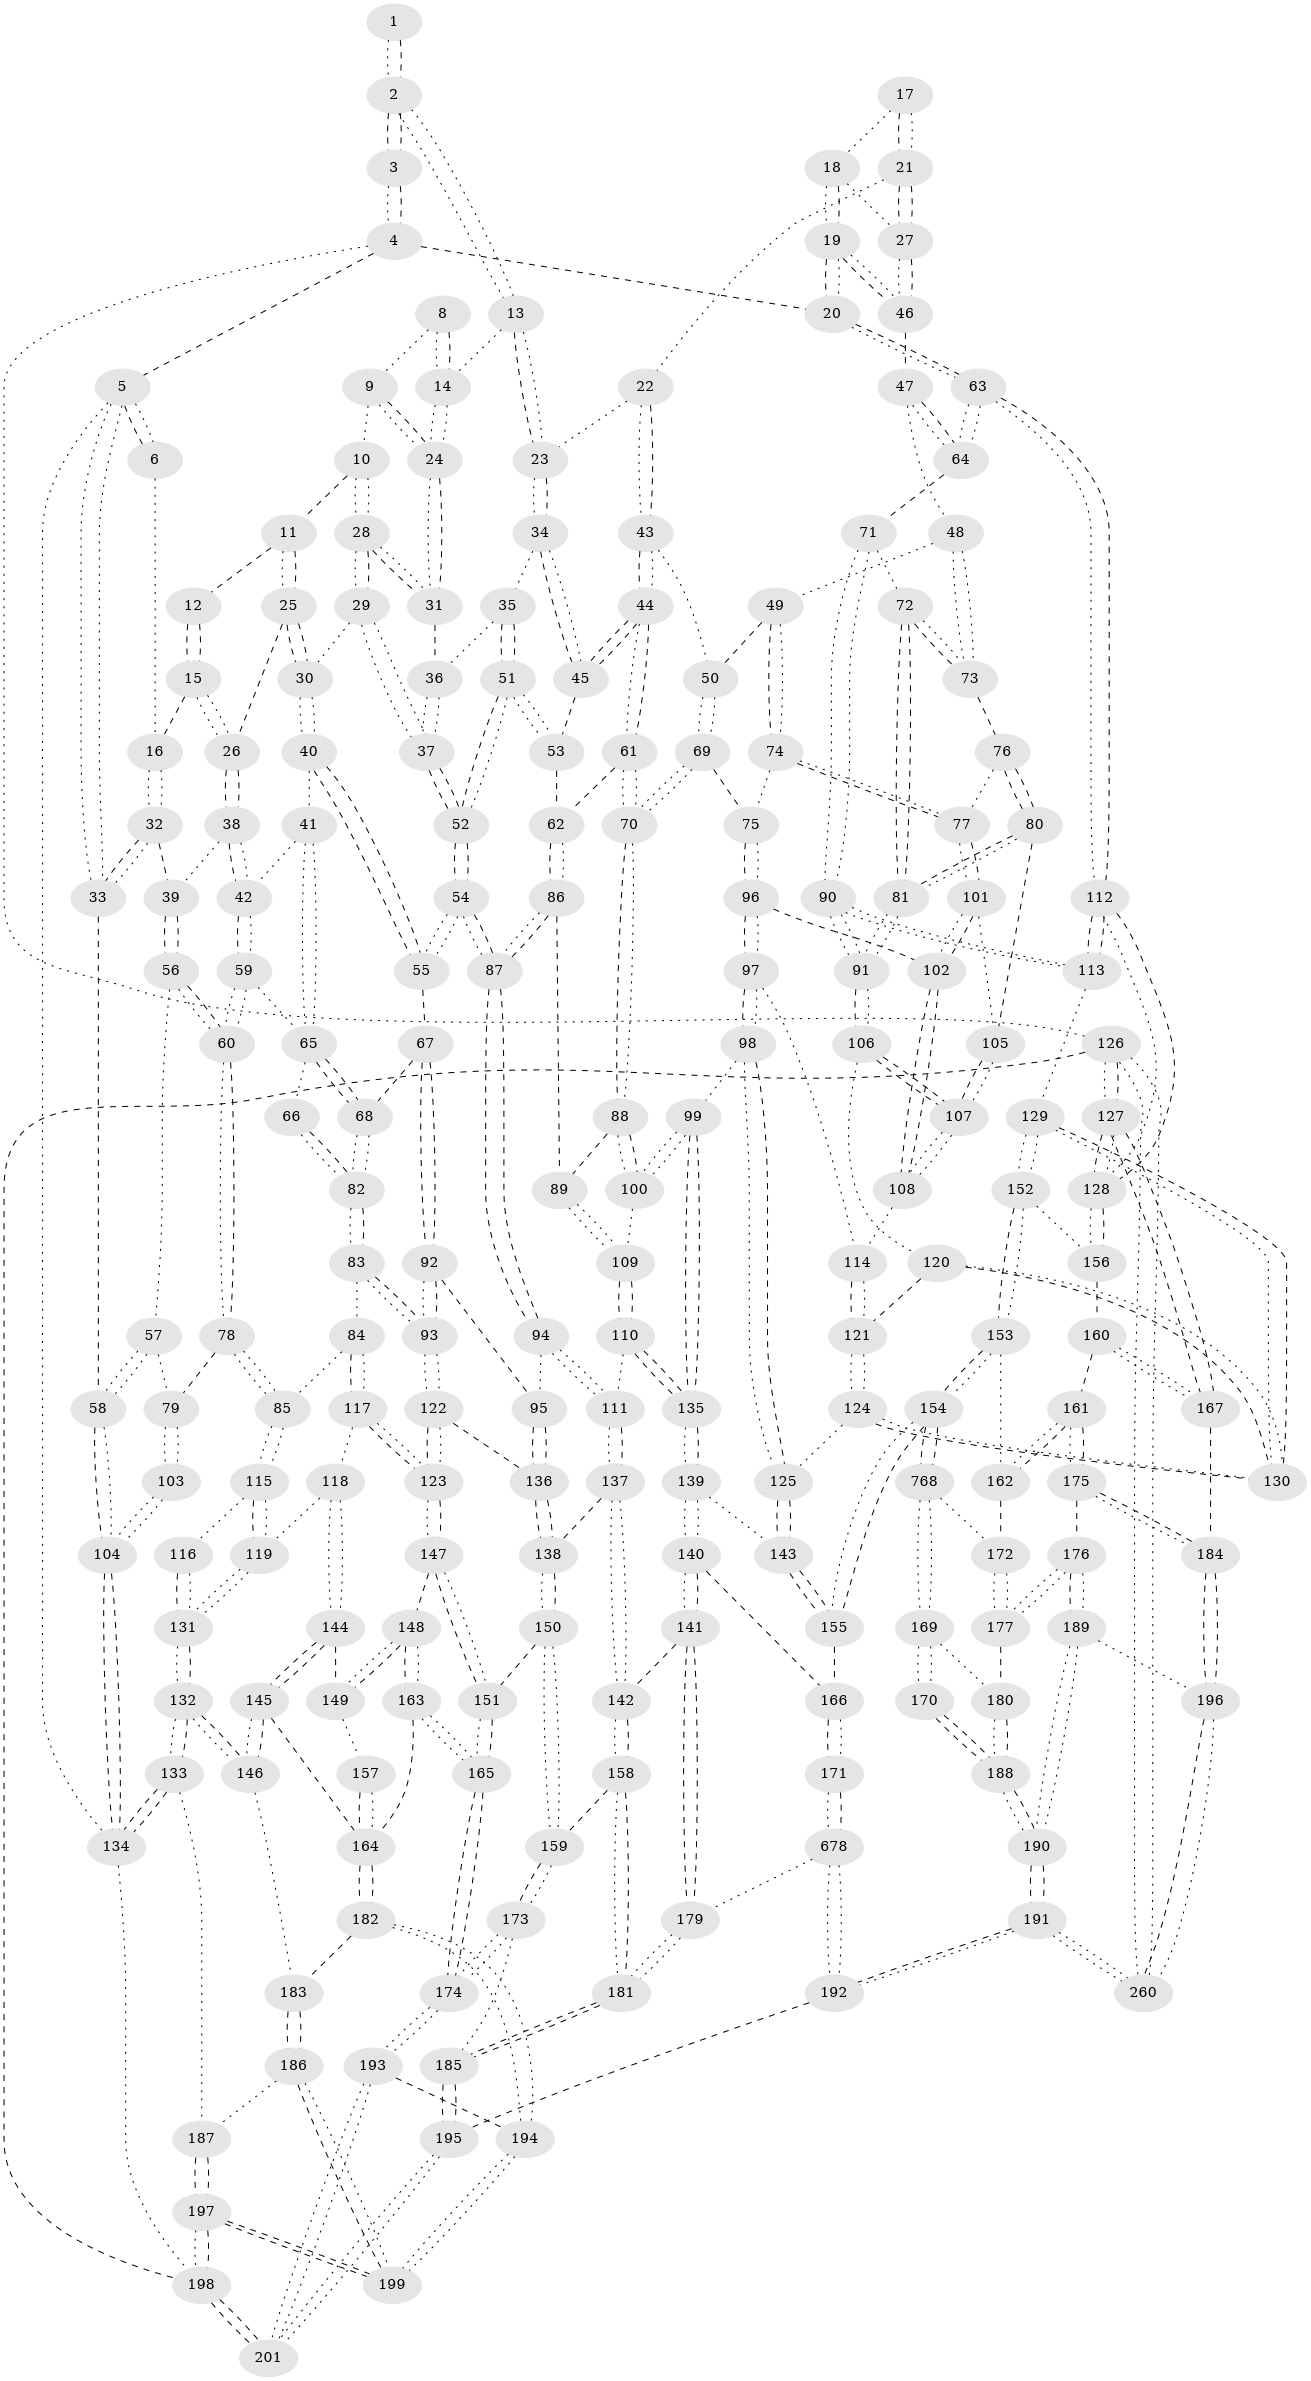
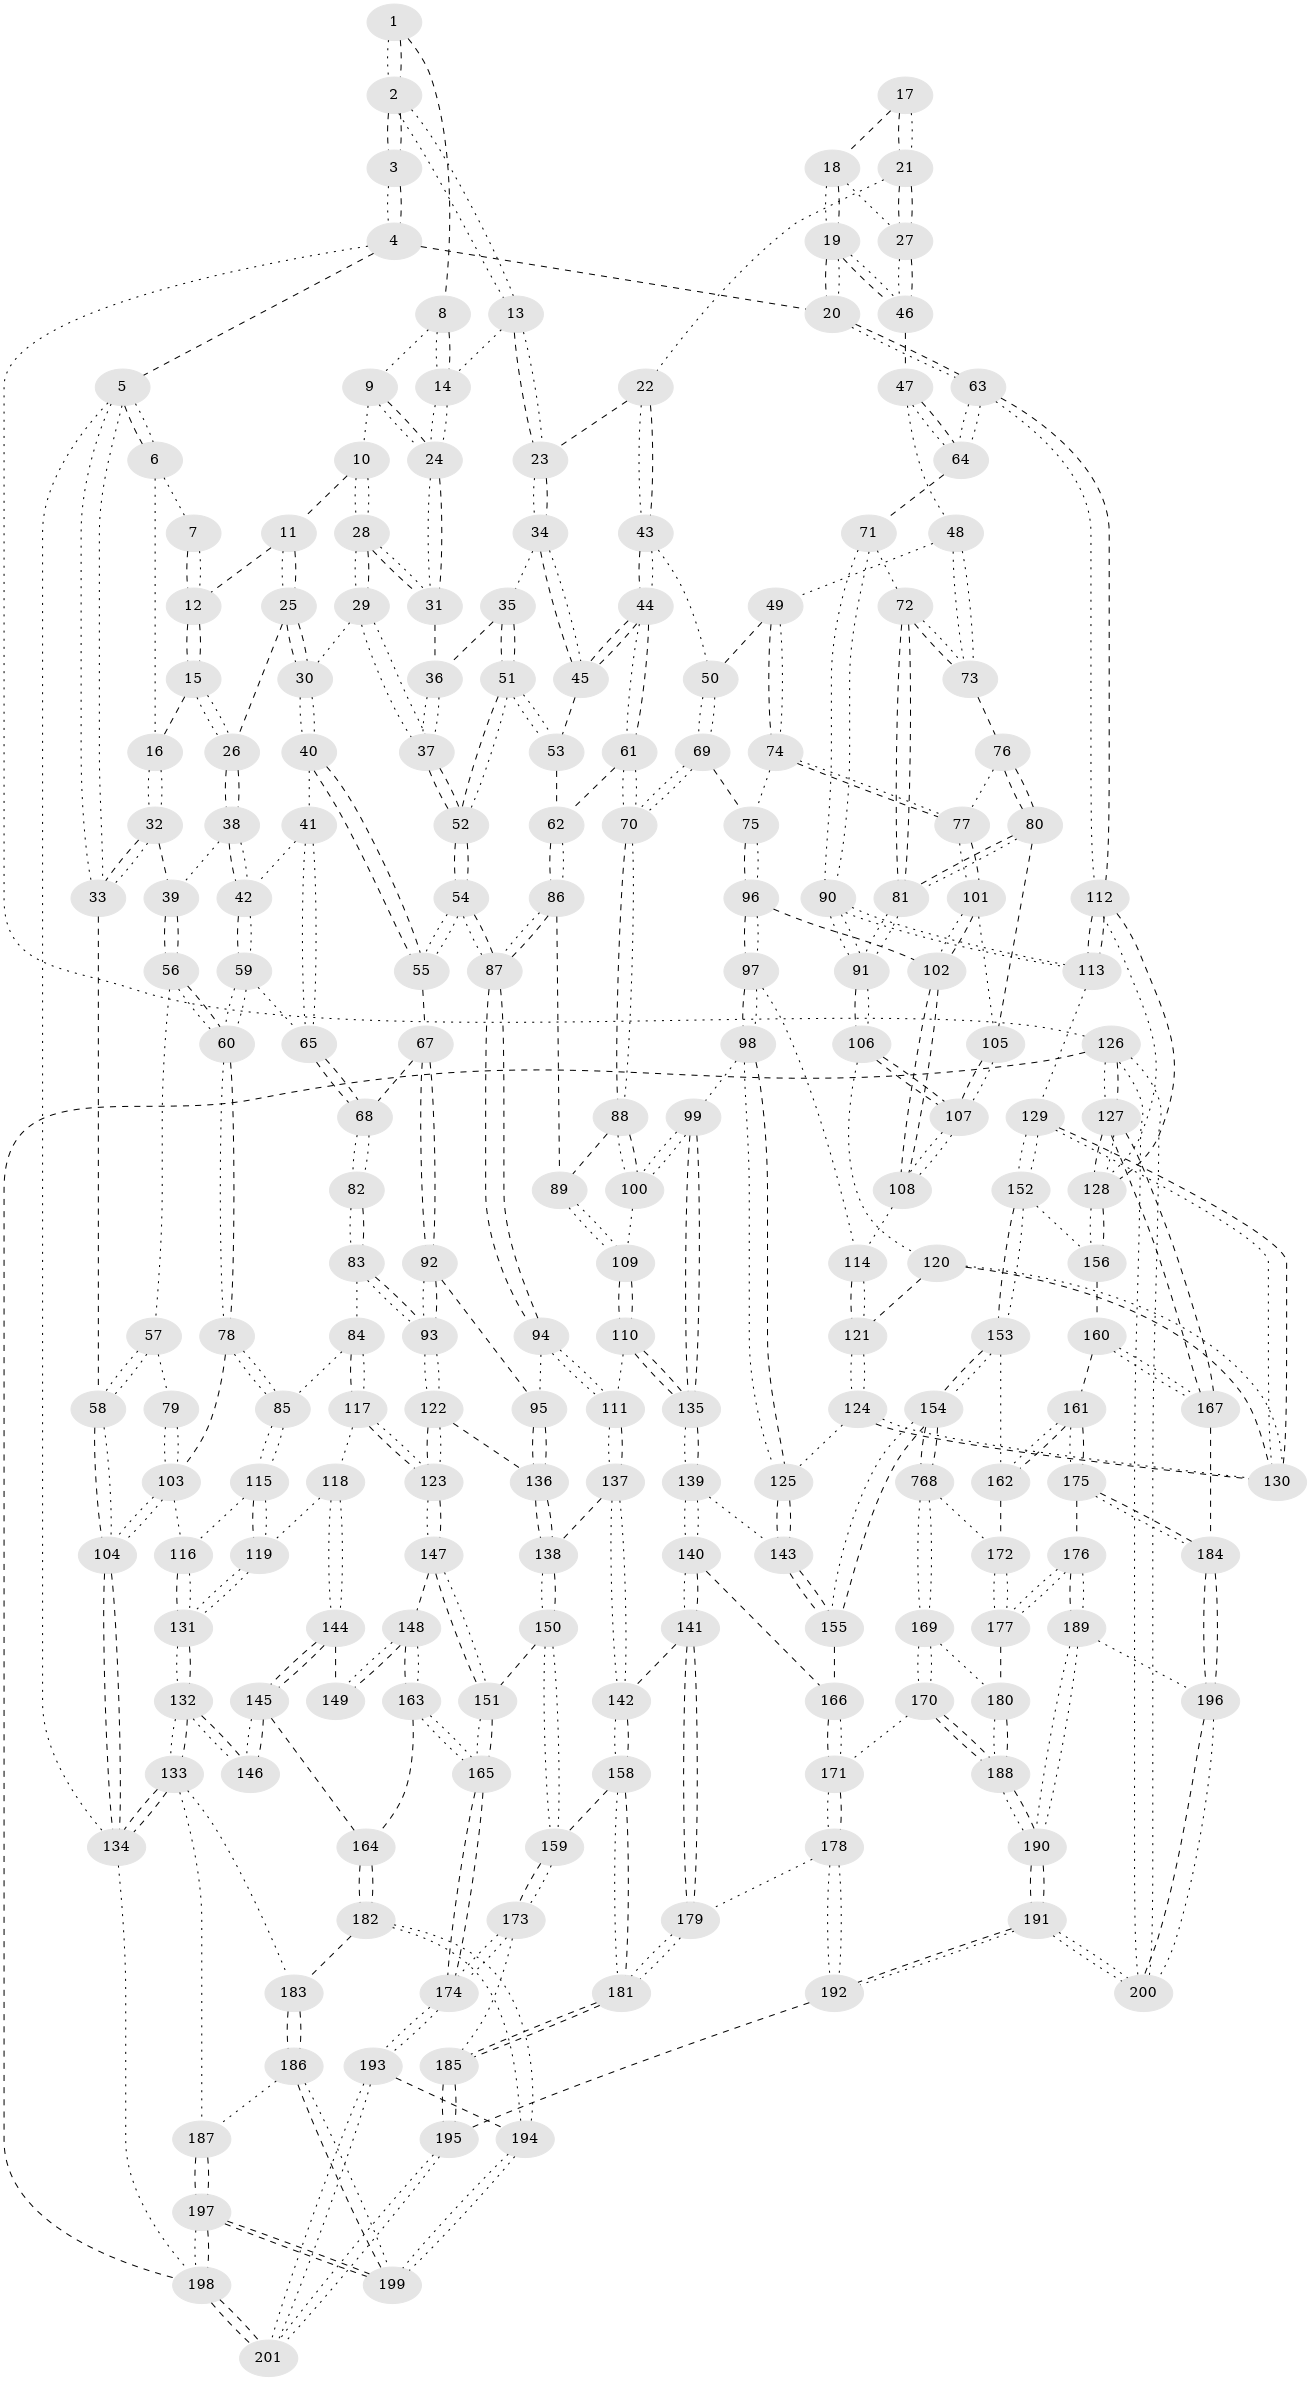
  graph {
    node [color=gray90 style=filled]
    edge [style=dotted]
    1
    2
    8
    3
    13
    9
    14
    4
    23
    5
    20
    126
    6
    33
    134
    63
    127
    198
-   200 [label=260]
+   200
+   7
    16
    58
    12
    32
    15
    10
    24
    11
    28
    31
    25
    29
    26
    30
    34
    38
    39
    17
    18
    21
    19
    27
    22
    46
    47
    64
    112
    43
    44
    50
    35
    45
    36
    40
    42
    37
    52
    41
    55
    56
    104
    51
    53
    54
    59
    57
    60
    65
    67
-   66
    68
    61
    69
    62
    70
    48
    49
    73
    71
    74
    76
    75
    77
    87
    86
    94
    92
    79
    78
    103
    82
    85
    88
    89
    113
    128
    72
    90
    83
    93
    95
    96
    100
    81
    91
    80
    101
    97
    102
    105
    115
    116
    107
    106
    84
    117
    122
    118
    123
    119
    109
    111
    110
    129
    120
    136
    137
    138
    98
    114
    108
    99
    125
    121
    135
    143
    139
    131
    130
    142
    156
    152
    124
    132
    144
    147
    145
    149
    148
    151
    155
    167
    201
    184
    160
    153
    133
    146
    187
    183
    197
    140
    150
    158
    159
    141
    166
    179
    171
    181
    164
-   157
    186
    163
    165
    173
    174
    154
    162
    n180 [label=768]
    172
    169
    161
    182
    185
    175
    176
    177
    194
    193
-   178 [label=678]
+   178
    196
    170
    180
    188
    190
    192
    195
    189
    199
    191
    1 -- 2
    1 -- 2 [style=dashed]
+   1 -- 8 [style=dashed]
    2 -- 3 [style=dashed]
    2 -- 3 [style=dashed]
    2 -- 13
    2 -- 13
    8 -- 9
    8 -- 14
    8 -- 14 [style=dashed]
    3 -- 4
    3 -- 4 [style=dashed]
    13 -- 14
    13 -- 23 [style=dashed]
    13 -- 23
    9 -- 10
    9 -- 24
    9 -- 24 [style=dashed]
    14 -- 24
    14 -- 24
    4 -- 5 [style=dashed]
    4 -- 20 [style=dashed]
    4 -- 126
    23 -- 34
    23 -- 34 [style=dashed]
    5 -- 6 [style=dashed]
    5 -- 6
    5 -- 33
    5 -- 33
    5 -- 134
    20 -- 63
    20 -- 63 [style=dashed]
    126 -- 127
    126 -- 127 [style=dashed]
    126 -- 198 [style=dashed]
    126 -- 200
    126 -- 200
+   6 -- 7
    6 -- 16
    33 -- 58 [style=dashed]
    134 -- 198
    63 -- 64
    63 -- 64
    63 -- 112
    63 -- 112 [style=dashed]
    127 -- 128 [style=dashed]
    127 -- 128
    127 -- 167 [style=dashed]
    127 -- 167 [style=dashed]
    198 -- 201 [style=dashed]
    198 -- 201 [style=dashed]
+   7 -- 12 [style=dashed]
+   7 -- 12
    16 -- 32
    16 -- 32
    58 -- 104 [style=dashed]
    58 -- 104
    12 -- 15 [style=dashed]
    12 -- 15 [style=dashed]
    32 -- 33 [style=dashed]
    32 -- 33
    32 -- 39 [style=dashed]
    15 -- 16 [style=dashed]
    15 -- 26
    15 -- 26
    10 -- 11 [style=dashed]
    10 -- 28
    10 -- 28
    24 -- 31
    24 -- 31 [style=dashed]
    11 -- 12 [style=dashed]
    11 -- 25
    11 -- 25 [style=dashed]
    28 -- 31 [style=dashed]
    28 -- 31
    28 -- 29
    28 -- 29 [style=dashed]
    31 -- 36 [style=dashed]
    25 -- 26 [style=dashed]
    25 -- 30 [style=dashed]
    25 -- 30 [style=dashed]
    29 -- 30
    29 -- 37
    29 -- 37
    26 -- 38 [style=dashed]
    26 -- 38 [style=dashed]
    30 -- 40
    30 -- 40
    34 -- 35
    34 -- 45 [style=dashed]
    34 -- 45
    38 -- 39
    38 -- 42 [style=dashed]
    38 -- 42
    39 -- 56 [style=dashed]
    39 -- 56 [style=dashed]
-   17 -- 18
+   17 -- 18 [style=dashed]
    17 -- 21 [style=dashed]
    17 -- 21
    18 -- 19
    18 -- 19 [style=dashed]
    18 -- 27
    21 -- 27 [style=dashed]
    21 -- 27 [style=dashed]
    21 -- 22
    19 -- 20 [style=dashed]
    19 -- 20
    19 -- 46 [style=dashed]
    19 -- 46
    27 -- 46
    27 -- 46 [style=dashed]
-   22 -- 23
+   22 -- 23 [style=dashed]
    22 -- 43
    22 -- 43 [style=dashed]
    46 -- 47 [style=dashed]
    47 -- 64
    47 -- 64 [style=dashed]
    47 -- 48
    64 -- 71 [style=dashed]
    112 -- 113 [style=dashed]
    112 -- 113 [style=dashed]
    112 -- 128
    112 -- 128 [style=dashed]
    43 -- 44 [style=dashed]
    43 -- 44
    43 -- 50
    44 -- 45 [style=dashed]
    44 -- 45 [style=dashed]
    44 -- 61
    44 -- 61 [style=dashed]
    50 -- 69
    50 -- 69
-   35 -- 36
+   35 -- 36 [style=dashed]
    35 -- 51 [style=dashed]
    35 -- 51 [style=dashed]
    45 -- 53 [style=dashed]
    36 -- 37
    36 -- 37
    40 -- 41
    40 -- 55 [style=dashed]
    40 -- 55 [style=dashed]
    42 -- 59 [style=dashed]
    42 -- 59
    37 -- 52 [style=dashed]
    37 -- 52 [style=dashed]
    52 -- 54 [style=dashed]
    52 -- 54 [style=dashed]
    41 -- 42
    41 -- 65
    41 -- 65
    55 -- 67 [style=dashed]
    56 -- 57
    56 -- 60
    56 -- 60 [style=dashed]
    104 -- 134 [style=dashed]
    104 -- 134 [style=dashed]
    51 -- 52 [style=dashed]
    51 -- 52
    51 -- 53
    51 -- 53
    53 -- 62 [style=dashed]
    54 -- 55
    54 -- 55
    54 -- 87
    54 -- 87 [style=dashed]
    59 -- 60
    59 -- 60
    59 -- 65
    57 -- 58
    57 -- 58
    57 -- 79
    60 -- 78
    60 -- 78 [style=dashed]
-   65 -- 66
    65 -- 68 [style=dashed]
    65 -- 68 [style=dashed]
    67 -- 68 [style=dashed]
    67 -- 92 [style=dashed]
    67 -- 92 [style=dashed]
-   66 -- 82
-   66 -- 82 [style=dashed]
    68 -- 82
    68 -- 82
    61 -- 62 [style=dashed]
    61 -- 70
    61 -- 70
    69 -- 70
    69 -- 70
    69 -- 75 [style=dashed]
    62 -- 86 [style=dashed]
    62 -- 86
    70 -- 88 [style=dashed]
    70 -- 88
    48 -- 49
    48 -- 73
    48 -- 73
    49 -- 50 [style=dashed]
    49 -- 74 [style=dashed]
    49 -- 74
    73 -- 76 [style=dashed]
    71 -- 72
    71 -- 90
    71 -- 90
    74 -- 75
    74 -- 77 [style=dashed]
    74 -- 77
    76 -- 77
    76 -- 80 [style=dashed]
    76 -- 80 [style=dashed]
    75 -- 96 [style=dashed]
    75 -- 96
    77 -- 101
    77 -- 101 [style=dashed]
    87 -- 94 [style=dashed]
    87 -- 94 [style=dashed]
    86 -- 87
    86 -- 87 [style=dashed]
    86 -- 89 [style=dashed]
    94 -- 95
    94 -- 111
    94 -- 111
    92 -- 93
    92 -- 93 [style=dashed]
    92 -- 95 [style=dashed]
    79 -- 103
    79 -- 103
-   78 -- 79 [style=dashed]
+   78 -- 103 [style=dashed]
    78 -- 85
    78 -- 85
    103 -- 104
    103 -- 104
+   103 -- 116
    82 -- 83
    82 -- 83 [style=dashed]
    85 -- 115
    85 -- 115
    88 -- 89 [style=dashed]
    88 -- 100
    88 -- 100 [style=dashed]
    89 -- 109
    89 -- 109
    113 -- 129
    128 -- 156
    128 -- 156 [style=dashed]
    72 -- 73 [style=dashed]
    72 -- 73
    72 -- 81 [style=dashed]
    72 -- 81 [style=dashed]
    90 -- 113
    90 -- 113
    90 -- 91
    90 -- 91
    83 -- 93
    83 -- 93 [style=dashed]
    83 -- 84
    93 -- 122
    93 -- 122
    95 -- 136 [style=dashed]
    95 -- 136 [style=dashed]
    96 -- 97 [style=dashed]
    96 -- 97
    96 -- 102 [style=dashed]
    100 -- 109
    81 -- 91
    81 -- 91
    91 -- 106 [style=dashed]
    91 -- 106
    80 -- 81 [style=dashed]
    80 -- 81
    80 -- 105 [style=dashed]
    101 -- 102
    101 -- 102 [style=dashed]
    101 -- 105
    97 -- 98 [style=dashed]
    97 -- 98
    97 -- 114
    102 -- 108 [style=dashed]
    102 -- 108 [style=dashed]
    105 -- 107 [style=dashed]
    105 -- 107
    115 -- 116
    115 -- 119 [style=dashed]
    115 -- 119
    116 -- 131 [style=dashed]
    116 -- 131
    107 -- 108
    107 -- 108
    106 -- 107 [style=dashed]
    106 -- 107 [style=dashed]
    106 -- 120
    84 -- 85
    84 -- 117 [style=dashed]
    84 -- 117
    117 -- 118
    117 -- 123 [style=dashed]
    117 -- 123
    122 -- 123 [style=dashed]
    122 -- 123
    122 -- 136 [style=dashed]
    118 -- 119
    118 -- 144
    118 -- 144
    123 -- 147
    123 -- 147 [style=dashed]
    119 -- 131
    119 -- 131
    109 -- 110 [style=dashed]
    109 -- 110 [style=dashed]
    111 -- 137
    111 -- 137 [style=dashed]
    110 -- 111
    110 -- 135 [style=dashed]
    110 -- 135 [style=dashed]
    129 -- 130
    129 -- 130 [style=dashed]
    129 -- 152
    129 -- 152
    120 -- 121 [style=dashed]
    120 -- 130 [style=dashed]
    120 -- 130
    136 -- 138 [style=dashed]
    136 -- 138 [style=dashed]
    137 -- 138 [style=dashed]
    137 -- 142
    137 -- 142
    138 -- 150
    138 -- 150 [style=dashed]
    98 -- 99
    98 -- 125
    98 -- 125 [style=dashed]
    114 -- 121 [style=dashed]
    114 -- 121
    108 -- 114
    99 -- 100
    99 -- 100
    99 -- 135 [style=dashed]
    99 -- 135 [style=dashed]
    125 -- 143 [style=dashed]
    125 -- 143 [style=dashed]
    121 -- 124
    121 -- 124
    135 -- 139
    135 -- 139 [style=dashed]
    143 -- 155 [style=dashed]
    143 -- 155 [style=dashed]
    139 -- 143
    139 -- 140
    139 -- 140
    131 -- 132
    131 -- 132 [style=dashed]
    142 -- 158
    142 -- 158 [style=dashed]
    156 -- 160 [style=dashed]
    152 -- 156
    152 -- 153 [style=dashed]
    152 -- 153
    124 -- 125
    124 -- 130 [style=dashed]
    124 -- 130
    132 -- 133
    132 -- 133 [style=dashed]
    132 -- 146
    132 -- 146 [style=dashed]
    144 -- 145 [style=dashed]
    144 -- 145 [style=dashed]
    144 -- 149 [style=dashed]
    147 -- 148 [style=dashed]
    147 -- 151 [style=dashed]
    147 -- 151
    145 -- 146
    145 -- 146 [style=dashed]
    145 -- 164 [style=dashed]
-   149 -- 157
    148 -- 149
    148 -- 149 [style=dashed]
    148 -- 163 [style=dashed]
    148 -- 163
    151 -- 165
    151 -- 165 [style=dashed]
    155 -- 166 [style=dashed]
    167 -- 184 [style=dashed]
    184 -- 196 [style=dashed]
    184 -- 196 [style=dashed]
    160 -- 167
    160 -- 167
    160 -- 161 [style=dashed]
    153 -- 154 [style=dashed]
    153 -- 154
    153 -- 162
    133 -- 134 [style=dashed]
    133 -- 134 [style=dashed]
    133 -- 187
-   146 -- 183
+   133 -- 183
    187 -- 197 [style=dashed]
    187 -- 197 [style=dashed]
    183 -- 186 [style=dashed]
    183 -- 186 [style=dashed]
    197 -- 198
    197 -- 198 [style=dashed]
    197 -- 199 [style=dashed]
    197 -- 199 [style=dashed]
    140 -- 141
    140 -- 141 [style=dashed]
    140 -- 166 [style=dashed]
    150 -- 151 [style=dashed]
    150 -- 159
    150 -- 159
    158 -- 159 [style=dashed]
    158 -- 181
    158 -- 181 [style=dashed]
    159 -- 173 [style=dashed]
    159 -- 173
    141 -- 142 [style=dashed]
    141 -- 179 [style=dashed]
    141 -- 179 [style=dashed]
    166 -- 171 [style=dashed]
    166 -- 171
    179 -- 181
    179 -- 181
    171 -- 178
    171 -- 178 [style=dashed]
    181 -- 185 [style=dashed]
    181 -- 185 [style=dashed]
    164 -- 182 [style=dashed]
    164 -- 182 [style=dashed]
-   157 -- 164 [style=dashed]
-   157 -- 164
    186 -- 187
    186 -- 199 [style=dashed]
    186 -- 199
    163 -- 164 [style=dashed]
    163 -- 165
    163 -- 165
    165 -- 174 [style=dashed]
    165 -- 174 [style=dashed]
    173 -- 174
    173 -- 174
    173 -- 185
    174 -- 193
    174 -- 193
    154 -- 155
    154 -- 155 [style=dashed]
    154 -- n180 [style=dashed]
    154 -- n180 [style=dashed]
    162 -- 172 [style=dashed]
    n180 -- 172
    n180 -- 169
    n180 -- 169
    172 -- 177
    172 -- 177
    169 -- 170
    169 -- 170
    169 -- 180
    161 -- 162
    161 -- 162 [style=dashed]
    161 -- 175
    161 -- 175 [style=dashed]
    182 -- 183 [style=dashed]
    182 -- 194
    182 -- 194
    185 -- 195 [style=dashed]
    185 -- 195 [style=dashed]
    175 -- 184
    175 -- 184 [style=dashed]
    175 -- 176 [style=dashed]
    176 -- 177
    176 -- 177
    176 -- 189 [style=dashed]
    176 -- 189
    177 -- 180 [style=dashed]
    194 -- 199
    194 -- 199
    193 -- 201
    193 -- 201
    193 -- 194 [style=dashed]
    178 -- 179
    178 -- 192
    178 -- 192
    196 -- 200 [style=dashed]
    196 -- 200
+   170 -- 171
    170 -- 188 [style=dashed]
    170 -- 188 [style=dashed]
    180 -- 188
    180 -- 188 [style=dashed]
    188 -- 190
    188 -- 190 [style=dashed]
    190 -- 191 [style=dashed]
    190 -- 191 [style=dashed]
    192 -- 195 [style=dashed]
    195 -- 201
    195 -- 201
    189 -- 196
    189 -- 190
    189 -- 190
    191 -- 200
    191 -- 200
    191 -- 192 [style=dashed]
    191 -- 192
  }
